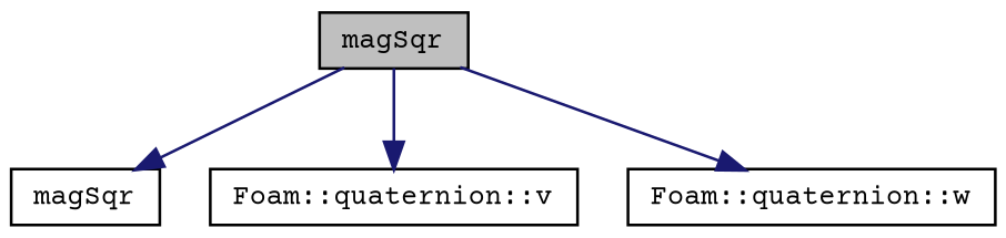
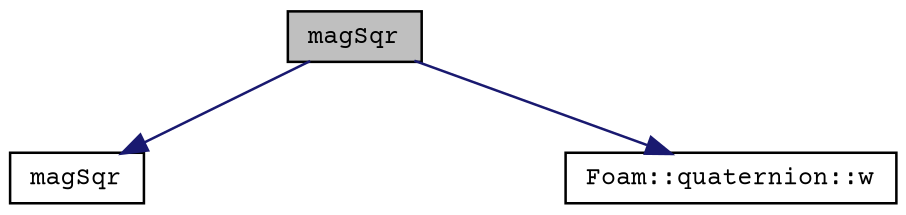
  digraph {
    rankdir=TB
    fontname="Courier Prime"
    node [color=black fontname="Courier Prime" fontsize=10 shape=record]
    edge [color=midnightblue fontname="Courier Prime" fontsize=10 labelfontname=FreeSans labelfontsize=10 style=solid]
    n1 [fillcolor=grey75 fontcolor=black height=0.2 label=magSqr style=filled width=0.4]
    n2 [height=0.2 label=magSqr width=0.4]
-   n3 [height=0.2 label="Foam::quaternion::v" width=0.4]
    n4 [height=0.2 label="Foam::quaternion::w" width=0.4]
    n1 -> n2
-   n1 -> n3
    n1 -> n4
  }
